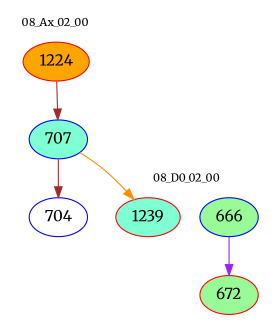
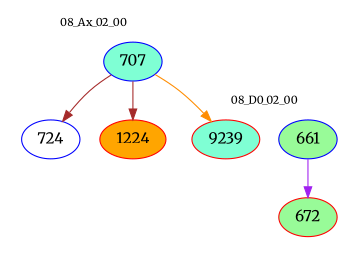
  digraph {
    fontname=Merriweather
    node [color=blue fillcolor=aquamarine fontname=Merriweather style=filled]
    edge [color=brown fontname=Merriweather]
    n1 [label=707]
-   n2 [fillcolor=white label=704]
+   n2 [fillcolor=white label=724]
    n3 [color=red fillcolor=orange label=1224]
-   n4 [fillcolor=palegreen label=666]
+   n4 [fillcolor=palegreen label=661]
    n5 [color=red fillcolor=palegreen label=672]
-   n6 [color=red label=1239]
+   n6 [color=red label=9239]
    subgraph cluster_1 {
      color=white
      fontsize=10
      label="08_Ax_02_00"
      n1
      n2
      n3
    }
    subgraph cluster_2 {
      color=white
      fontsize=10
      label="08_D0_02_00"
      n4
      n5
      n6
    }
    n1 -> n2
-   n3 -> n1
+   n1 -> n3
    n1 -> n6 [color=darkorange]
    n4 -> n5 [color=purple]
  }
